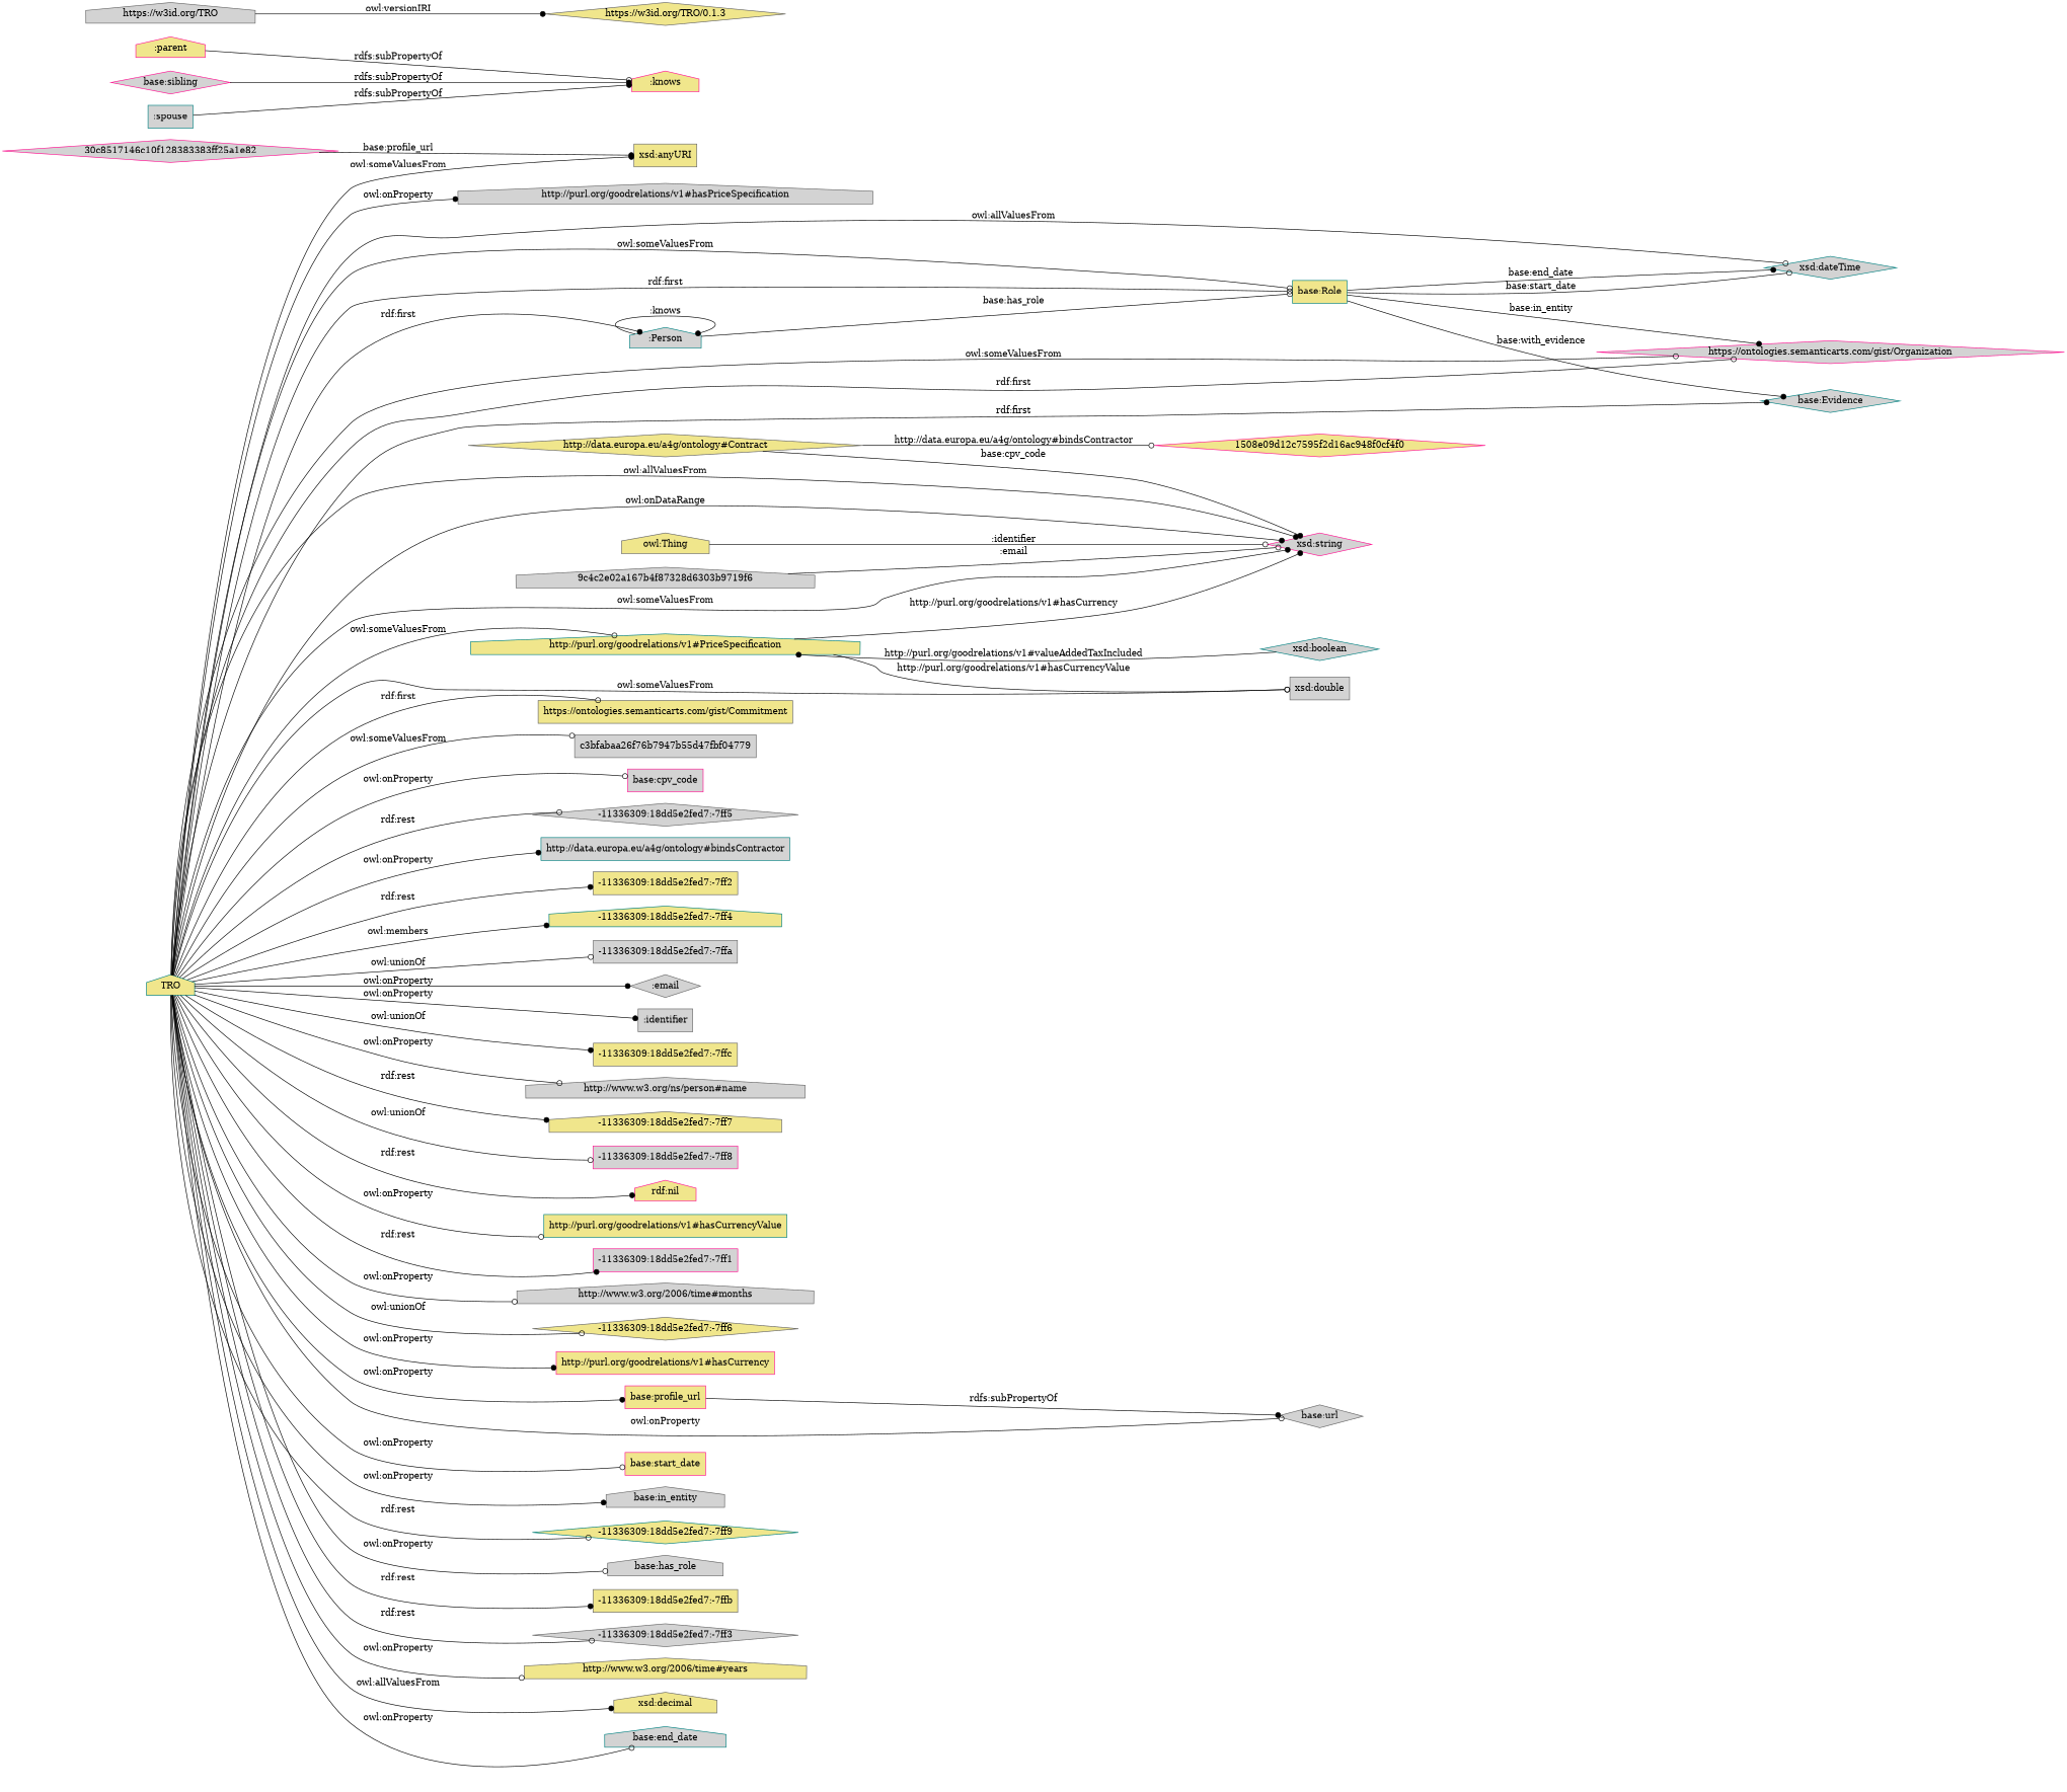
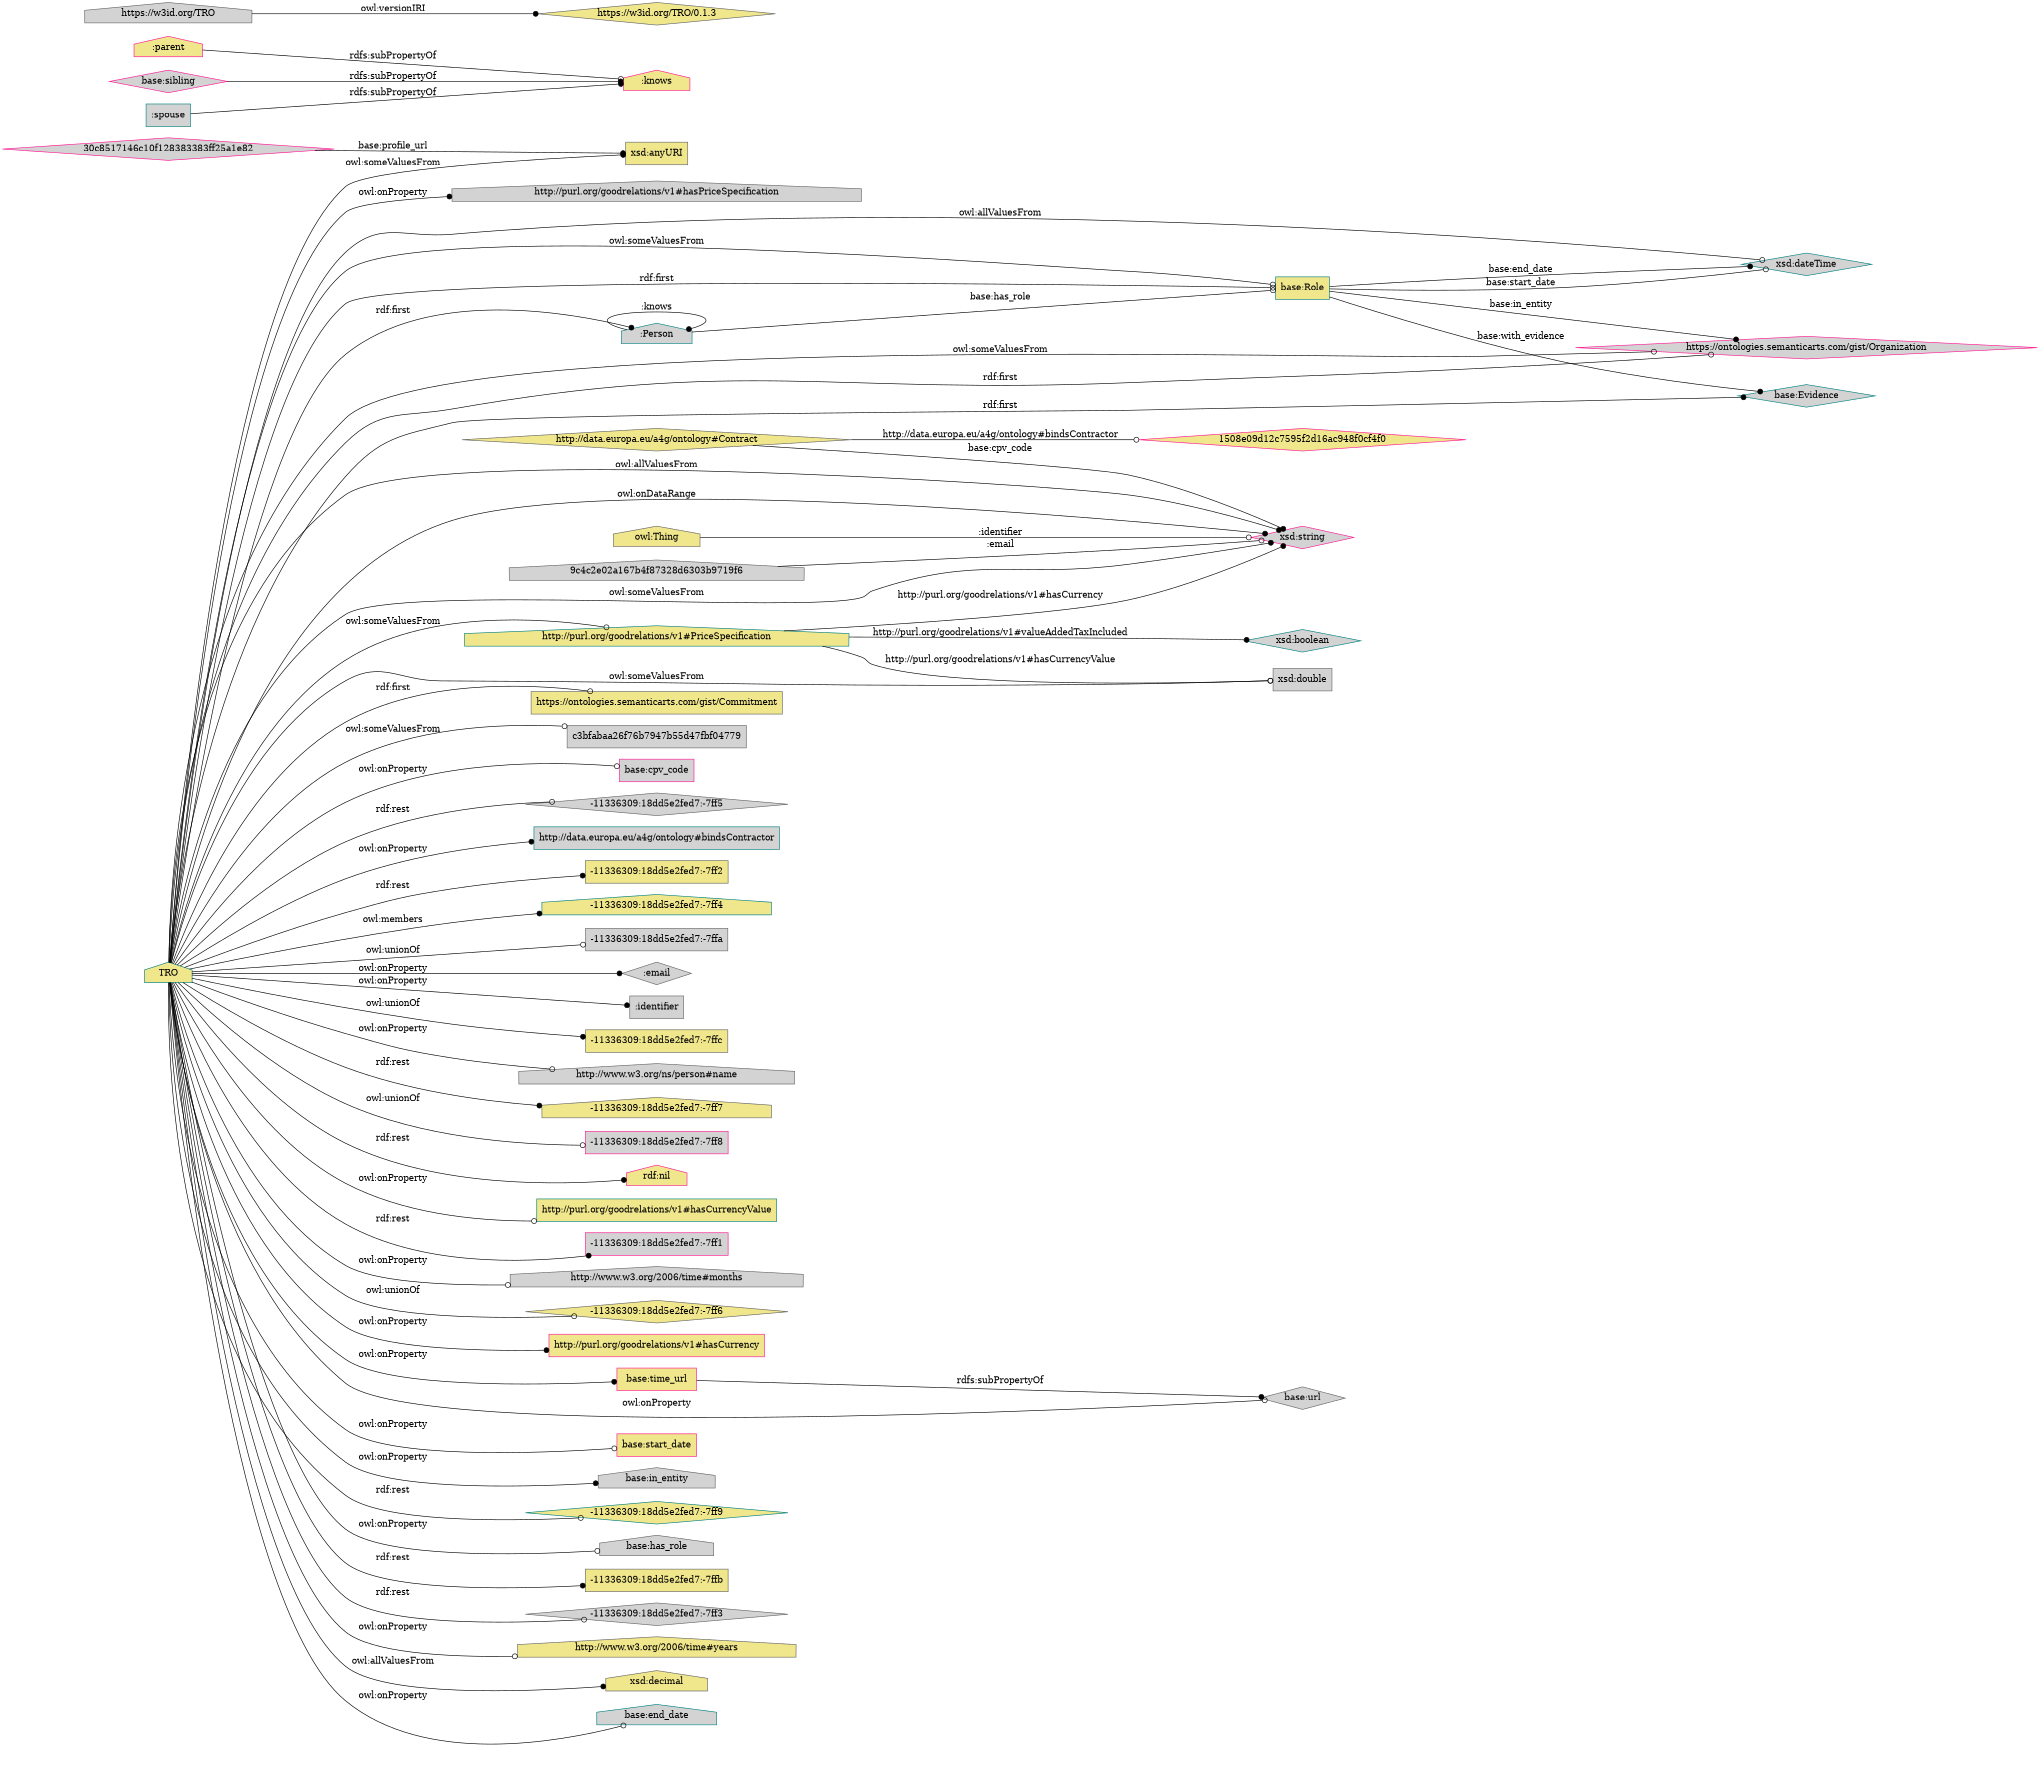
  digraph {
    rankdir=LR
    node [color=gray40 fillcolor=lightgrey shape=box style=filled]
    edge [arrowhead=dot]
    "30c8517146c10f128383383ff25a1e82" [color=deeppink shape=diamond]
    "xsd:anyURI" [fillcolor=khaki]
    ":Person" [color=teal shape=house]
    "base:Role" [color=teal fillcolor=khaki]
    "https://ontologies.semanticarts.com/gist/Organization" [color=deeppink shape=diamond]
    "base:Evidence" [color=teal shape=diamond]
    "xsd:dateTime" [color=teal shape=diamond]
    "xsd:string" [color=deeppink shape=diamond]
    "9c4c2e02a167b4f87328d6303b9719f6" [shape=house]
    "http://data.europa.eu/a4g/ontology#Contract" [fillcolor=khaki shape=diamond]
    "1508e09d12c7595f2d16ac948f0cf4f0" [color=deeppink fillcolor=khaki shape=diamond]
    "http://purl.org/goodrelations/v1#PriceSpecification" [color=teal fillcolor=khaki shape=house]
    "xsd:double"
    "xsd:boolean" [color=teal shape=diamond]
    n15 [color=teal fillcolor=khaki label=TRO shape=house]
    "https://ontologies.semanticarts.com/gist/Commitment" [fillcolor=khaki]
    c3bfabaa26f76b7947b55d47fbf04779
    "base:cpv_code" [color=deeppink]
    "-11336309:18dd5e2fed7:-7ff5" [shape=diamond]
    "http://data.europa.eu/a4g/ontology#bindsContractor" [color=teal]
    "-11336309:18dd5e2fed7:-7ff2" [fillcolor=khaki]
    "-11336309:18dd5e2fed7:-7ff4" [color=teal fillcolor=khaki shape=house]
    "-11336309:18dd5e2fed7:-7ffa"
    ":email" [shape=diamond]
    ":identifier"
    "-11336309:18dd5e2fed7:-7ffc" [fillcolor=khaki]
    "http://www.w3.org/ns/person#name" [shape=house]
    "-11336309:18dd5e2fed7:-7ff7" [fillcolor=khaki shape=house]
    "-11336309:18dd5e2fed7:-7ff8" [color=deeppink]
    "rdf:nil" [color=deeppink fillcolor=khaki shape=house]
    "http://purl.org/goodrelations/v1#hasCurrencyValue" [color=teal fillcolor=khaki]
    "-11336309:18dd5e2fed7:-7ff1" [color=deeppink]
    "http://www.w3.org/2006/time#months" [shape=house]
    "-11336309:18dd5e2fed7:-7ff6" [fillcolor=khaki shape=diamond]
    "http://purl.org/goodrelations/v1#hasCurrency" [color=deeppink fillcolor=khaki]
    "base:url" [shape=diamond]
    "base:start_date" [color=deeppink fillcolor=khaki]
    "base:in_entity" [shape=house]
    "-11336309:18dd5e2fed7:-7ff9" [color=teal fillcolor=khaki shape=diamond]
    "base:has_role" [shape=house]
    "-11336309:18dd5e2fed7:-7ffb" [fillcolor=khaki]
    "-11336309:18dd5e2fed7:-7ff3" [shape=diamond]
    "http://www.w3.org/2006/time#years" [fillcolor=khaki shape=house]
-   "base:profile_url" [color=deeppink fillcolor=khaki]
+   "base:profile_url" [color=deeppink fillcolor=khaki label="base:time_url"]
    "xsd:decimal" [fillcolor=khaki shape=house]
    "base:end_date" [color=teal shape=house]
    "http://purl.org/goodrelations/v1#hasPriceSpecification" [shape=house]
    ":parent" [color=deeppink fillcolor=khaki shape=house]
    ":knows" [color=deeppink fillcolor=khaki shape=house]
    "https://w3id.org/TRO" [shape=house]
    "https://w3id.org/TRO/0.1.3" [fillcolor=khaki shape=diamond]
    "base:sibling" [color=deeppink shape=diamond]
    ":spouse" [color=teal]
    "owl:Thing" [fillcolor=khaki shape=house]
    "30c8517146c10f128383383ff25a1e82" -> "xsd:anyURI" [label="base:profile_url"]
    ":Person" -> ":Person" [label=":knows"]
    ":Person" -> "base:Role" [arrowhead=odot label="base:has_role"]
    "base:Role" -> "https://ontologies.semanticarts.com/gist/Organization" [label="base:in_entity"]
    "base:Role" -> "base:Evidence" [label="base:with_evidence"]
    "base:Role" -> "xsd:dateTime" [arrowhead=odot label="base:start_date"]
    "base:Role" -> "xsd:dateTime" [label="base:end_date"]
    "9c4c2e02a167b4f87328d6303b9719f6" -> "xsd:string" [arrowhead=odot label=":email"]
    "http://data.europa.eu/a4g/ontology#Contract" -> "xsd:string" [label="base:cpv_code"]
    "http://data.europa.eu/a4g/ontology#Contract" -> "1508e09d12c7595f2d16ac948f0cf4f0" [arrowhead=odot label="http://data.europa.eu/a4g/ontology#bindsContractor"]
    "http://purl.org/goodrelations/v1#PriceSpecification" -> "xsd:string" [label="http://purl.org/goodrelations/v1#hasCurrency"]
    "http://purl.org/goodrelations/v1#PriceSpecification" -> "xsd:double" [arrowhead=odot label="http://purl.org/goodrelations/v1#hasCurrencyValue"]
-   "xsd:boolean" -> "http://purl.org/goodrelations/v1#PriceSpecification" [label="http://purl.org/goodrelations/v1#valueAddedTaxIncluded"]
+   "http://purl.org/goodrelations/v1#PriceSpecification" -> "xsd:boolean" [label="http://purl.org/goodrelations/v1#valueAddedTaxIncluded"]
    n15 -> "xsd:anyURI" [label="owl:someValuesFrom"]
    n15 -> ":Person" [label="rdf:first"]
    n15 -> "base:Role" [arrowhead=odot label="owl:someValuesFrom"]
    n15 -> "base:Role" [arrowhead=odot label="rdf:first"]
    n15 -> "https://ontologies.semanticarts.com/gist/Organization" [arrowhead=odot label="rdf:first"]
    n15 -> "https://ontologies.semanticarts.com/gist/Organization" [arrowhead=odot label="owl:someValuesFrom"]
    n15 -> "base:Evidence" [label="rdf:first"]
    n15 -> "xsd:dateTime" [arrowhead=odot label="owl:allValuesFrom"]
    n15 -> "xsd:string" [label="owl:allValuesFrom"]
    n15 -> "xsd:string" [label="owl:onDataRange"]
    n15 -> "xsd:string" [label="owl:someValuesFrom"]
    n15 -> "http://purl.org/goodrelations/v1#PriceSpecification" [arrowhead=odot label="owl:someValuesFrom"]
    n15 -> "xsd:double" [arrowhead=odot label="owl:someValuesFrom"]
    n15 -> "https://ontologies.semanticarts.com/gist/Commitment" [arrowhead=odot label="rdf:first"]
    n15 -> c3bfabaa26f76b7947b55d47fbf04779 [arrowhead=odot label="owl:someValuesFrom"]
    n15 -> "base:cpv_code" [arrowhead=odot label="owl:onProperty"]
    n15 -> "-11336309:18dd5e2fed7:-7ff5" [arrowhead=odot label="rdf:rest"]
    n15 -> "http://data.europa.eu/a4g/ontology#bindsContractor" [label="owl:onProperty"]
    n15 -> "-11336309:18dd5e2fed7:-7ff2" [label="rdf:rest"]
    n15 -> "-11336309:18dd5e2fed7:-7ff4" [label="owl:members"]
    n15 -> "-11336309:18dd5e2fed7:-7ffa" [arrowhead=odot label="owl:unionOf"]
    n15 -> ":email" [label="owl:onProperty"]
    n15 -> ":identifier" [label="owl:onProperty"]
    n15 -> "-11336309:18dd5e2fed7:-7ffc" [label="owl:unionOf"]
    n15 -> "http://www.w3.org/ns/person#name" [arrowhead=odot label="owl:onProperty"]
    n15 -> "-11336309:18dd5e2fed7:-7ff7" [label="rdf:rest"]
    n15 -> "-11336309:18dd5e2fed7:-7ff8" [arrowhead=odot label="owl:unionOf"]
    n15 -> "rdf:nil" [label="rdf:rest"]
    n15 -> "http://purl.org/goodrelations/v1#hasCurrencyValue" [arrowhead=odot label="owl:onProperty"]
    n15 -> "-11336309:18dd5e2fed7:-7ff1" [label="rdf:rest"]
    n15 -> "http://www.w3.org/2006/time#months" [arrowhead=odot label="owl:onProperty"]
    n15 -> "-11336309:18dd5e2fed7:-7ff6" [arrowhead=odot label="owl:unionOf"]
    n15 -> "http://purl.org/goodrelations/v1#hasCurrency" [label="owl:onProperty"]
    n15 -> "base:url" [arrowhead=odot label="owl:onProperty"]
    n15 -> "base:start_date" [arrowhead=odot label="owl:onProperty"]
    n15 -> "base:in_entity" [label="owl:onProperty"]
    n15 -> "-11336309:18dd5e2fed7:-7ff9" [arrowhead=odot label="rdf:rest"]
    n15 -> "base:has_role" [arrowhead=odot label="owl:onProperty"]
    n15 -> "-11336309:18dd5e2fed7:-7ffb" [label="rdf:rest"]
    n15 -> "-11336309:18dd5e2fed7:-7ff3" [arrowhead=odot label="rdf:rest"]
    n15 -> "http://www.w3.org/2006/time#years" [arrowhead=odot label="owl:onProperty"]
    n15 -> "base:profile_url" [label="owl:onProperty"]
    n15 -> "xsd:decimal" [label="owl:allValuesFrom"]
    n15 -> "base:end_date" [arrowhead=odot label="owl:onProperty"]
    n15 -> "http://purl.org/goodrelations/v1#hasPriceSpecification" [label="owl:onProperty"]
    "base:profile_url" -> "base:url" [label="rdfs:subPropertyOf"]
    ":parent" -> ":knows" [arrowhead=odot label="rdfs:subPropertyOf"]
    "https://w3id.org/TRO" -> "https://w3id.org/TRO/0.1.3" [label="owl:versionIRI"]
    "base:sibling" -> ":knows" [label="rdfs:subPropertyOf"]
    ":spouse" -> ":knows" [label="rdfs:subPropertyOf"]
    "owl:Thing" -> "xsd:string" [arrowhead=odot label=":identifier"]
  }
